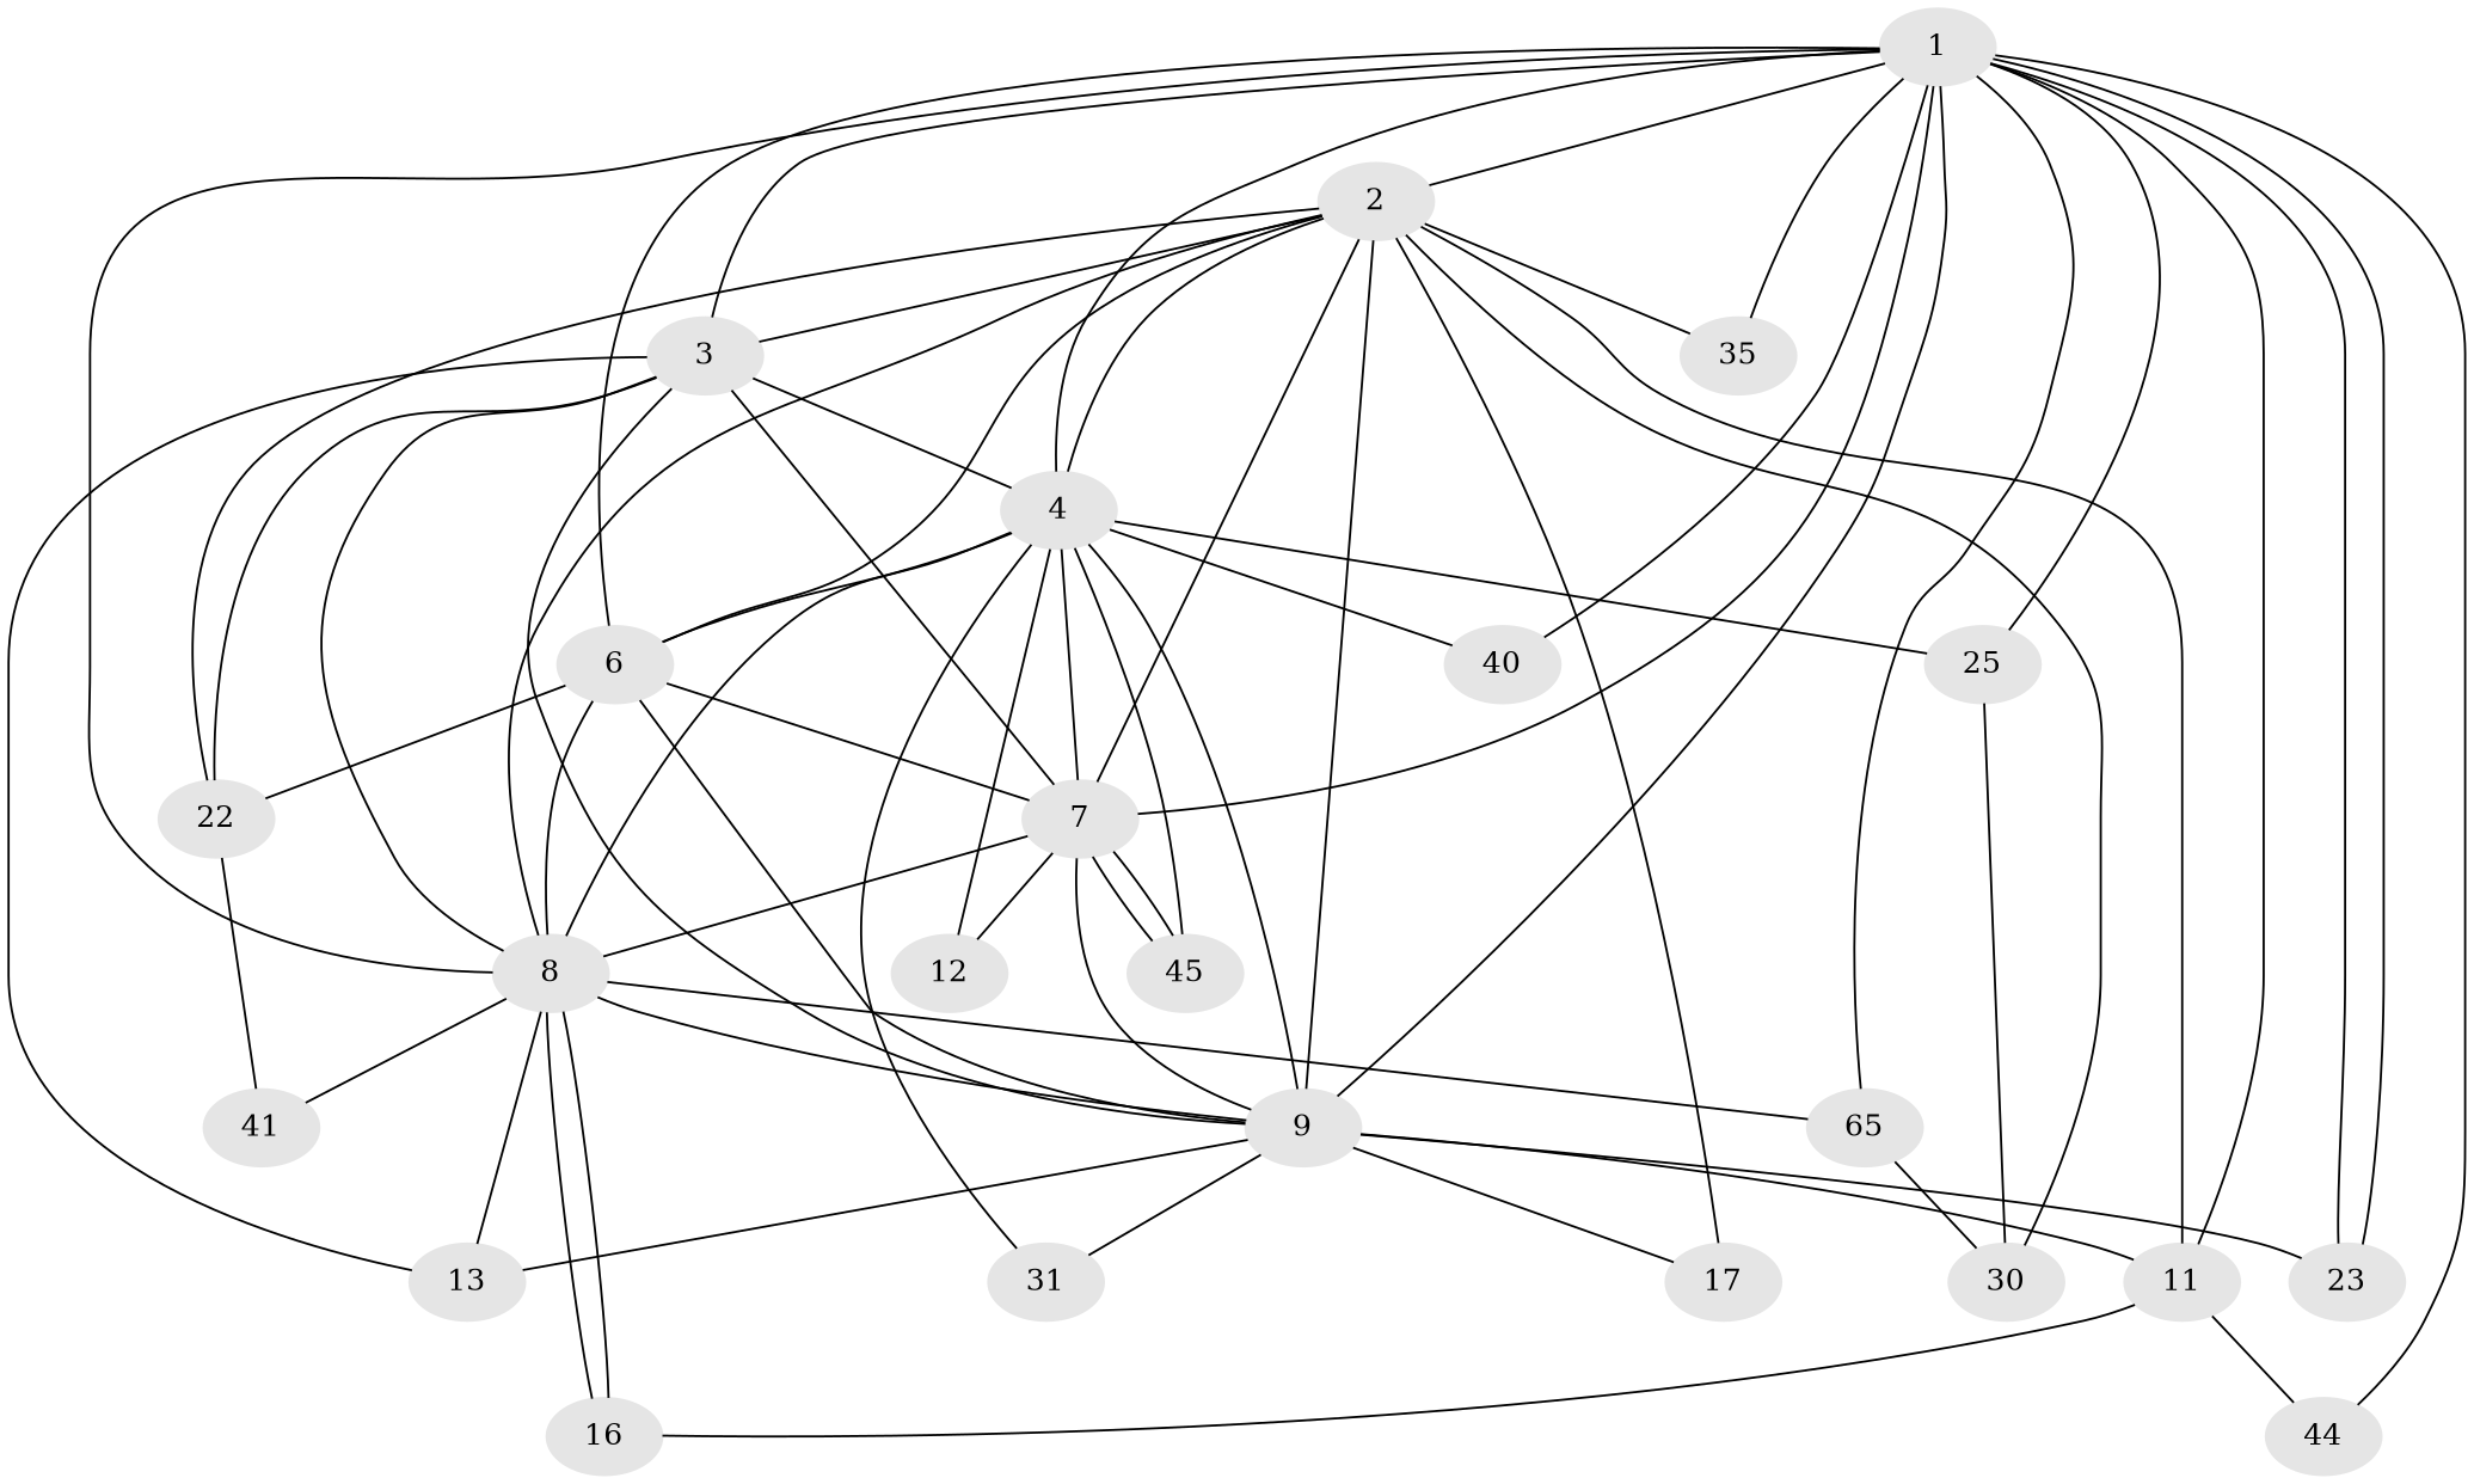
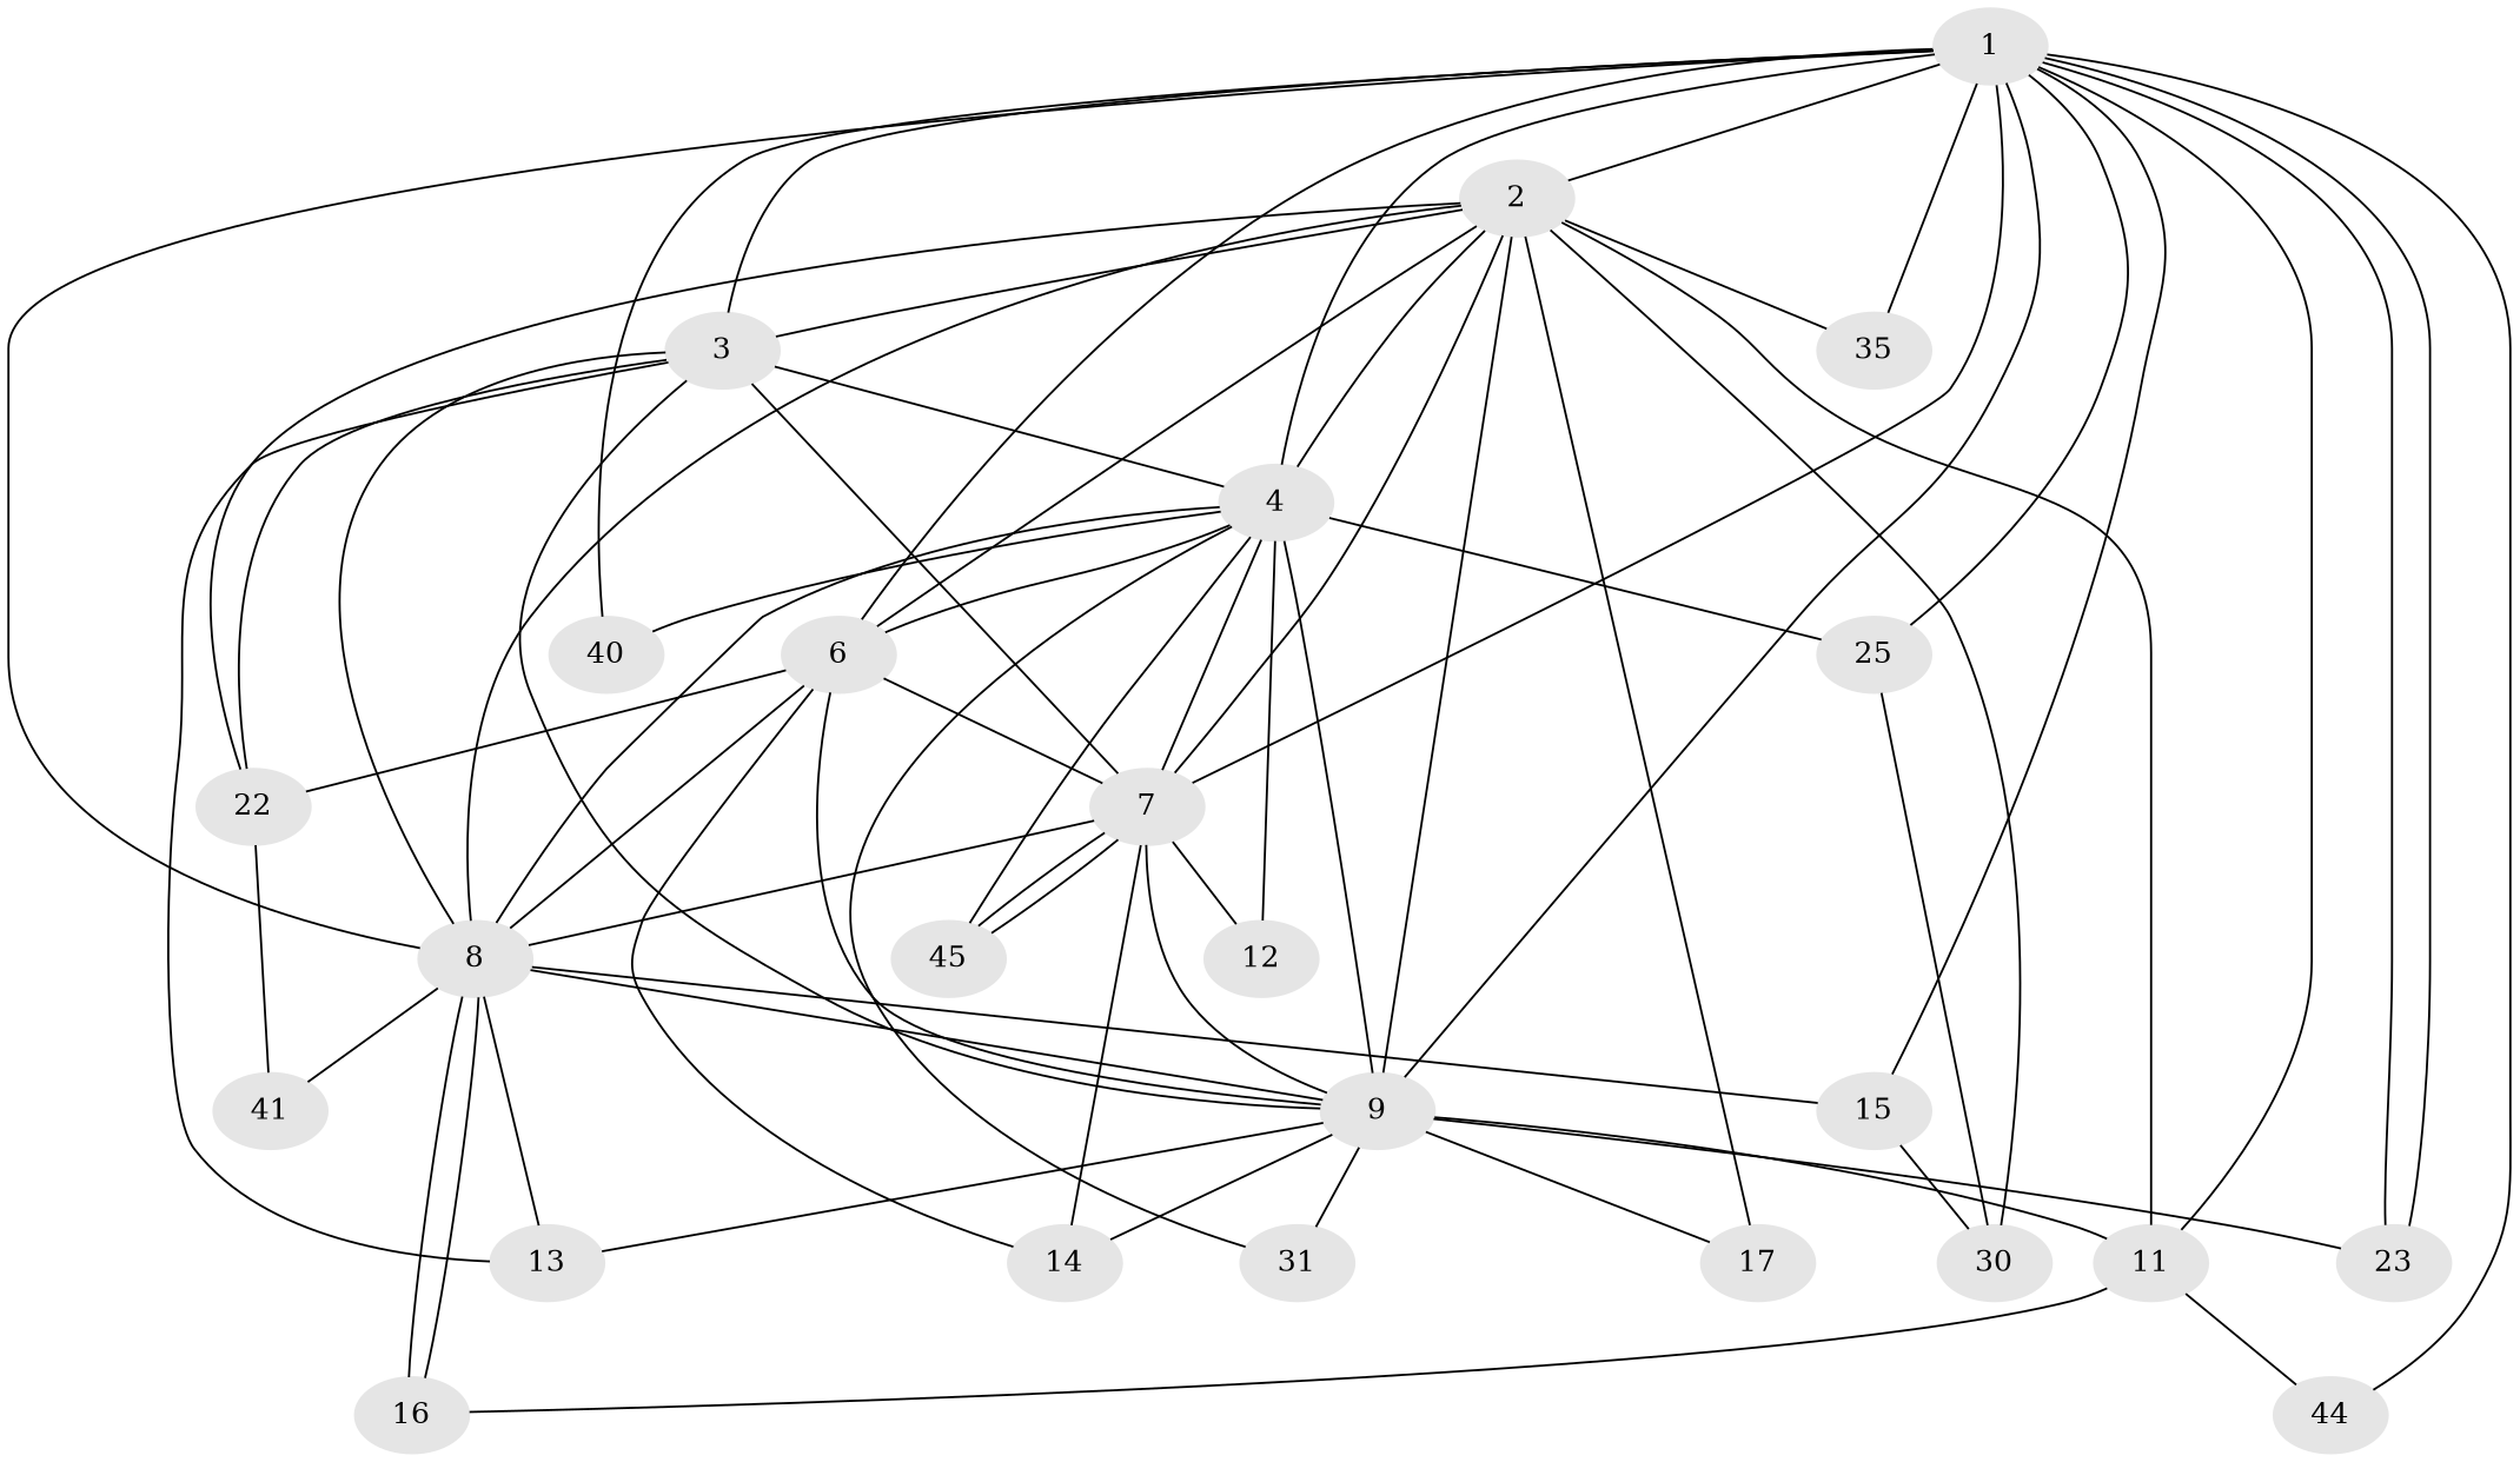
  graph {
    node [color=gray90 style=filled]
    2 [super="+21"]
    3
    4 [super="+28+5"]
    6
    7 [super="+39"]
    8 [super="+24"]
    9 [super="+49+26+10+40+20"]
    11
    35
    17 [super="+18"]
    22
    30 [super="+36"]
    1
-   15 [label=65]
+   15
    23 [super="+32"]
    25
    n17 [label=40]
    44
    13 [super="+29"]
    12
    31
    45 [super="+50"]
+   14
    16 [super="+37"]
    41
    2 -- 3
    2 -- 4 [weight=2]
    2 -- 6
    2 -- 7 [weight=2]
    2 -- 8
    2 -- 9 [weight=5]
    2 -- 11
    2 -- 35
    2 -- 17 [weight=2]
    2 -- 22
    2 -- 30 [weight=2]
    3 -- 4 [weight=2]
    3 -- 7
    3 -- 8
    3 -- 9 [weight=2]
    3 -- 22
    3 -- 13
    4 -- 6 [weight=2]
    4 -- 7 [weight=3]
    4 -- 8 [weight=2]
    4 -- 9 [weight=7]
    4 -- 25
    4 -- n17
    4 -- 12 [weight=2]
    4 -- 31
    4 -- 45
    6 -- 7 [weight=2]
    6 -- 8
    6 -- 9 [weight=2]
    6 -- 22
+   6 -- 14
    7 -- 8 [weight=2]
    7 -- 9 [weight=2]
    7 -- 12
    7 -- 45
    7 -- 45
+   7 -- 14
    8 -- 9 [weight=2]
    8 -- 15
    8 -- 13
    8 -- 16
    8 -- 16
    8 -- 41
    9 -- 11
    9 -- 17
    9 -- 23
    9 -- 13
    9 -- 31
+   9 -- 14
    11 -- 44
    11 -- 16
    22 -- 41
    1 -- 2
    1 -- 3
    1 -- 4 [weight=3]
    1 -- 6
    1 -- 7
    1 -- 8
    1 -- 9 [weight=3]
    1 -- 11
    1 -- 35
    1 -- 15
    1 -- 23
    1 -- 23
    1 -- 25
    1 -- n17
    1 -- 44
    15 -- 30
    25 -- 30
  }
